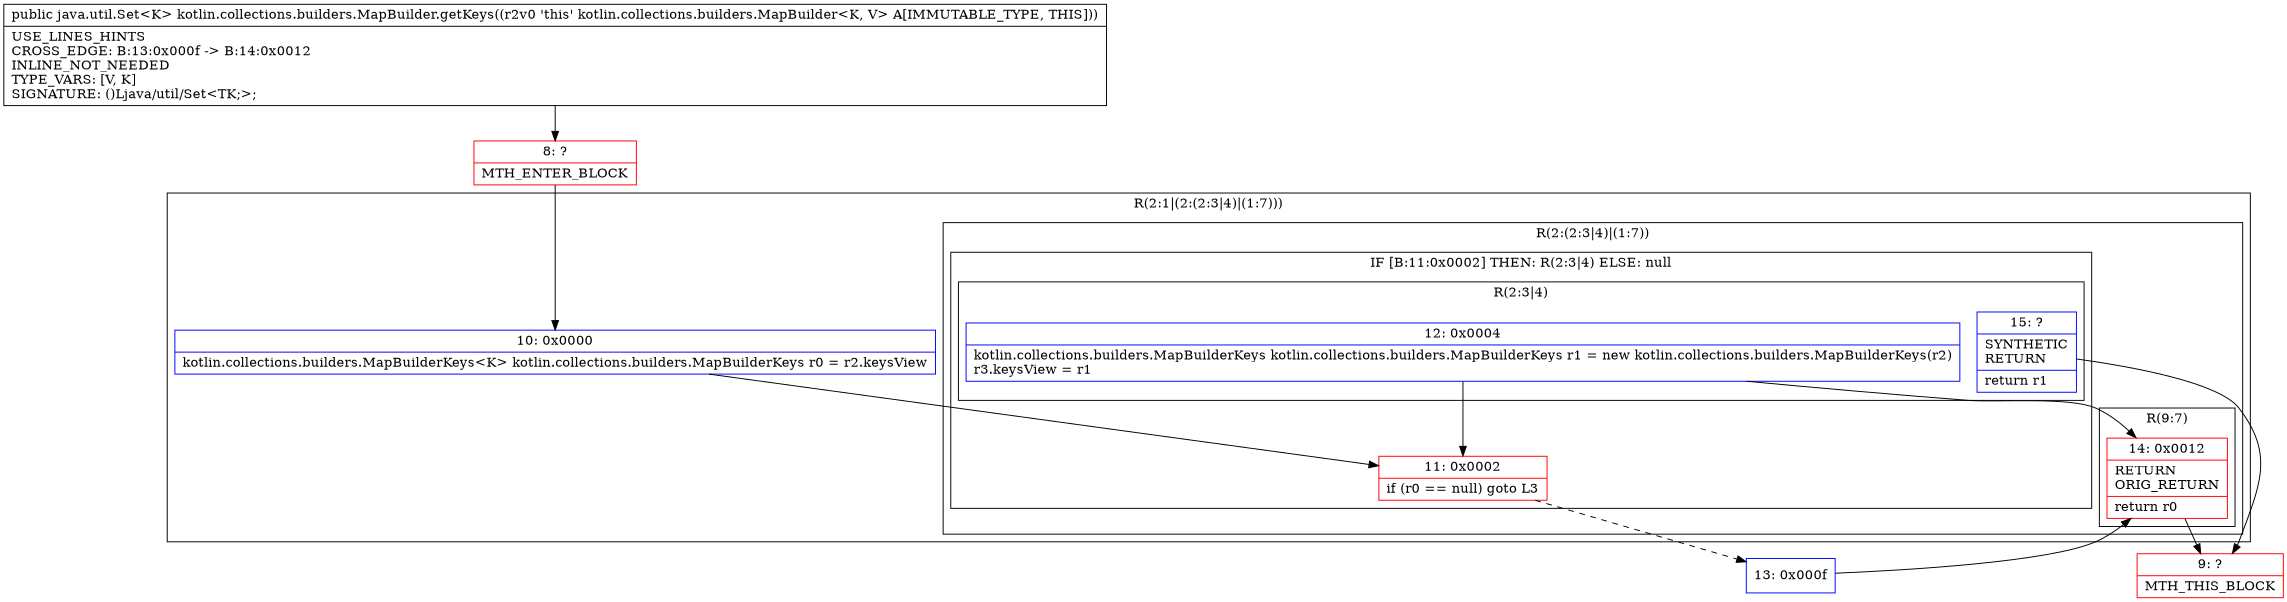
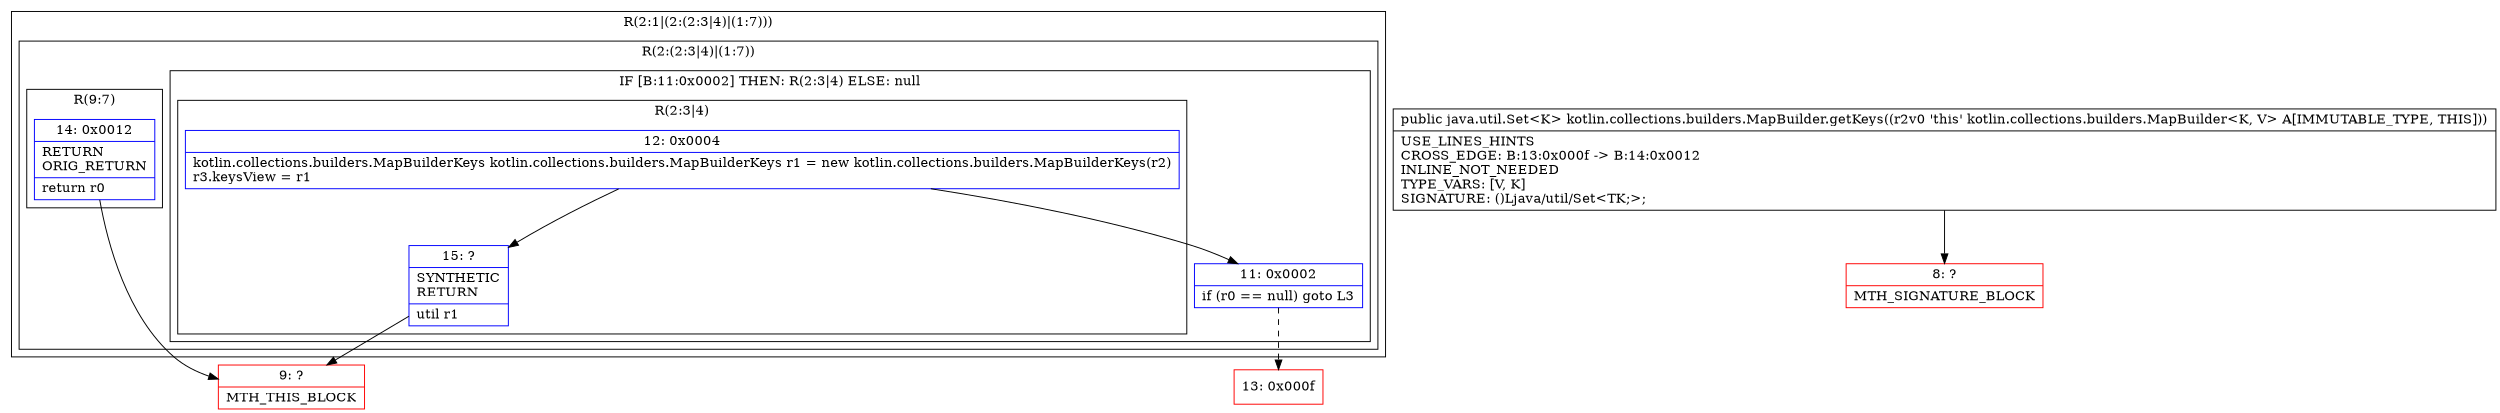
  digraph {
    node [color=blue shape=record]
    n1 [label="{12\:\ 0x0004|kotlin.collections.builders.MapBuilderKeys kotlin.collections.builders.MapBuilderKeys r1 = new kotlin.collections.builders.MapBuilderKeys(r2)\lr3.keysView = r1\l}"]
-   n2 [label="{15\:\ ?|SYNTHETIC\lRETURN\l|return r1\l}"]
-   n3 [color=red label="{11\:\ 0x0002|if (r0 == null) goto L3\l}"]
-   n4 [color=red label="{14\:\ 0x0012|RETURN\lORIG_RETURN\l|return r0\l}"]
-   n5 [label="{10\:\ 0x0000|kotlin.collections.builders.MapBuilderKeys\<K\> kotlin.collections.builders.MapBuilderKeys r0 = r2.keysView\l}"]
+   n2 [label="{15\:\ ?|SYNTHETIC\lRETURN\l|util r1\l}"]
+   n3 [label="{11\:\ 0x0002|if (r0 == null) goto L3\l}"]
+   n4 [label="{14\:\ 0x0012|RETURN\lORIG_RETURN\l|return r0\l}"]
    n6 [color=red label="{9\:\ ?|MTH_THIS_BLOCK\l}"]
-   n7 [label="{13\:\ 0x000f}"]
-   n8 [color=red label="{8\:\ ?|MTH_ENTER_BLOCK\l}"]
+   n7 [color=red label="{13\:\ 0x000f}"]
+   n8 [color=red label="{8\:\ ?|MTH_SIGNATURE_BLOCK\l}"]
    n9 [label="{public java.util.Set\<K\> kotlin.collections.builders.MapBuilder.getKeys((r2v0 'this' kotlin.collections.builders.MapBuilder\<K, V\> A[IMMUTABLE_TYPE, THIS]))  | USE_LINES_HINTS\lCROSS_EDGE: B:13:0x000f \-\> B:14:0x0012\lINLINE_NOT_NEEDED\lTYPE_VARS: [V, K]\lSIGNATURE: ()Ljava\/util\/Set\<TK;\>;\l}" color=""]
    subgraph cluster_1 {
      label="R(2:1|(2:(2:3|4)|(1:7)))"
-     n5
      subgraph cluster_2 {
        label="R(2:(2:3|4)|(1:7))"
        subgraph cluster_3 {
          label="IF [B:11:0x0002] THEN: R(2:3|4) ELSE: null"
          n3
          subgraph cluster_4 {
            label="R(2:3|4)"
            n1
            n2
          }
        }
        subgraph cluster_5 {
          label="R(9:7)"
          n4
        }
      }
    }
-   n1 -> n4
+   n1 -> n2
    n1 -> n3
    n2 -> n6
    n3 -> n7 [style=dashed]
    n4 -> n6
-   n5 -> n3
-   n7 -> n4
-   n8 -> n5
    n9 -> n8
  }
